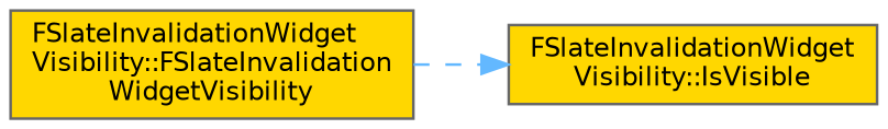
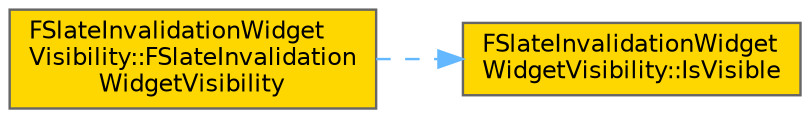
  digraph {
    rankdir=LR
    node [fillcolor=gold fontname=Helvetica fontsize=10 shape=box style=filled]
    n1 [color=gray40 fontcolor=black height=0.2 label="FSlateInvalidationWidget\lVisibility::FSlateInvalidation\lWidgetVisibility" width=0.4]
-   n2 [color=grey40 height=0.2 label="FSlateInvalidationWidget\lVisibility::IsVisible" width=0.4]
+   n2 [color=grey40 height=0.2 label="FSlateInvalidationWidget\lWidgetVisibility::IsVisible" width=0.4]
    n1 -> n2 [color=steelblue1 fontname=Helvetica fontsize=10 labelfontname=Helvetica labelfontsize=10 style=dashed]
  }
